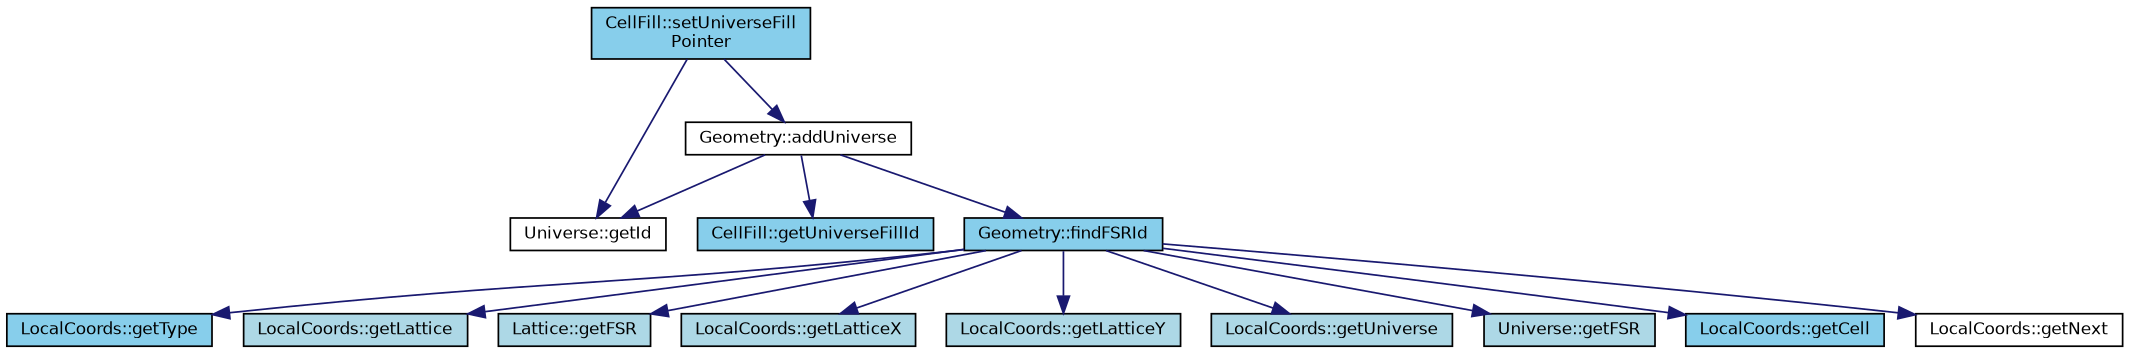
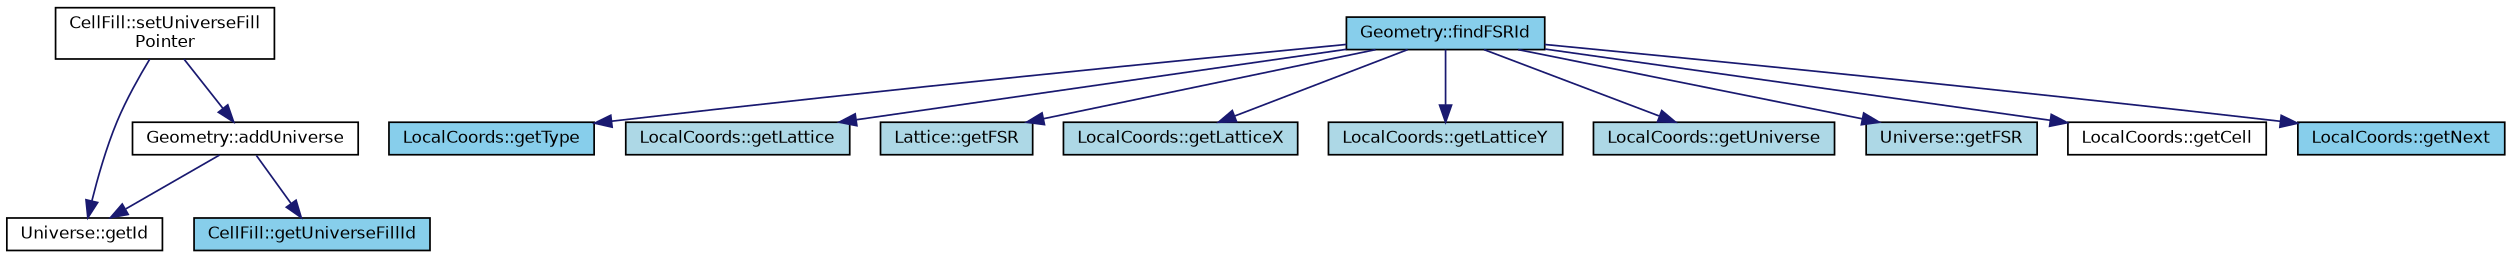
  digraph {
    fontname="DejaVu Sans"
    rankdir=TB
    node [color=black fillcolor=lightblue fontname="DejaVu Sans" fontsize=10 shape=record style=filled]
    edge [color=midnightblue fontname="DejaVu Sans" fontsize=10 labelfontname=Helvetica labelfontsize=10 style=solid]
    n1 [fillcolor=white fontcolor=black height=0.2 label="Geometry::addUniverse" width=0.4]
    n2 [fillcolor=white height=0.2 label="Universe::getId" width=0.4]
    n3 [fillcolor=skyblue height=0.2 label="CellFill::getUniverseFillId" width=0.4]
    n4 [fillcolor=skyblue height=0.2 label="Geometry::findFSRId" width=0.4]
-   n5 [fillcolor=skyblue height=0.2 label="CellFill::setUniverseFill\lPointer" width=0.4]
+   n5 [fillcolor=white height=0.2 label="CellFill::setUniverseFill\lPointer" width=0.4]
    n6 [fillcolor=skyblue height=0.2 label="LocalCoords::getType" width=0.4]
    n7 [height=0.2 label="LocalCoords::getLattice" width=0.4]
    n8 [height=0.2 label="Lattice::getFSR" width=0.4]
    n9 [height=0.2 label="LocalCoords::getLatticeX" width=0.4]
    n10 [height=0.2 label="LocalCoords::getLatticeY" width=0.4]
    n11 [height=0.2 label="LocalCoords::getUniverse" width=0.4]
    n12 [height=0.2 label="Universe::getFSR" width=0.4]
-   n13 [fillcolor=skyblue height=0.2 label="LocalCoords::getCell" width=0.4]
-   n14 [fillcolor=white height=0.2 label="LocalCoords::getNext" width=0.4]
+   n13 [fillcolor=white height=0.2 label="LocalCoords::getCell" width=0.4]
+   n14 [fillcolor=skyblue height=0.2 label="LocalCoords::getNext" width=0.4]
    n1 -> n2
    n1 -> n3
-   n1 -> n4
    n4 -> n6
    n4 -> n7
    n4 -> n8
    n4 -> n9
    n4 -> n10
    n4 -> n11
    n4 -> n12
    n4 -> n13
    n4 -> n14
    n5 -> n1
    n5 -> n2
  }
